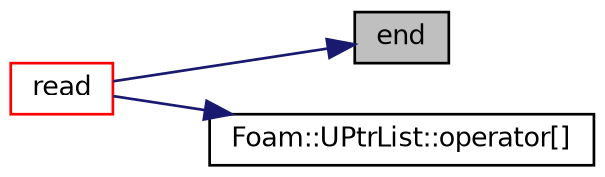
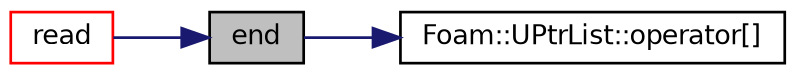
  digraph {
    rankdir=LR
    node [color=black fontname=Helvetica fontsize=10 shape=record]
    edge [color=midnightblue fontname=Helvetica fontsize=10 labelfontname=Helvetica labelfontsize=10 style=solid]
    n1 [fillcolor=grey75 fontcolor=black height=0.2 label=end style=filled width=0.4]
    n2 [height=0.2 label="Foam::UPtrList::operator[]" width=0.4]
    n3 [color=red height=0.2 label=read width=0.4]
-   n3 -> n2
+   n1 -> n2
    n3 -> n1
  }
